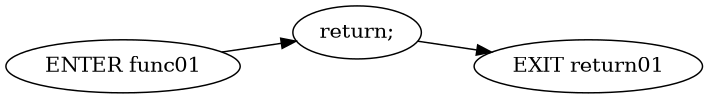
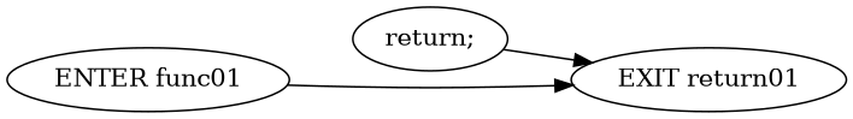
  digraph {
    rankdir=LR
    n1 [label="ENTER func01"]
    n2 [label="return;"]
    n3 [label="EXIT return01"]
-   n1 -> n2
+   n1 -> n3
    n2 -> n3
  }
